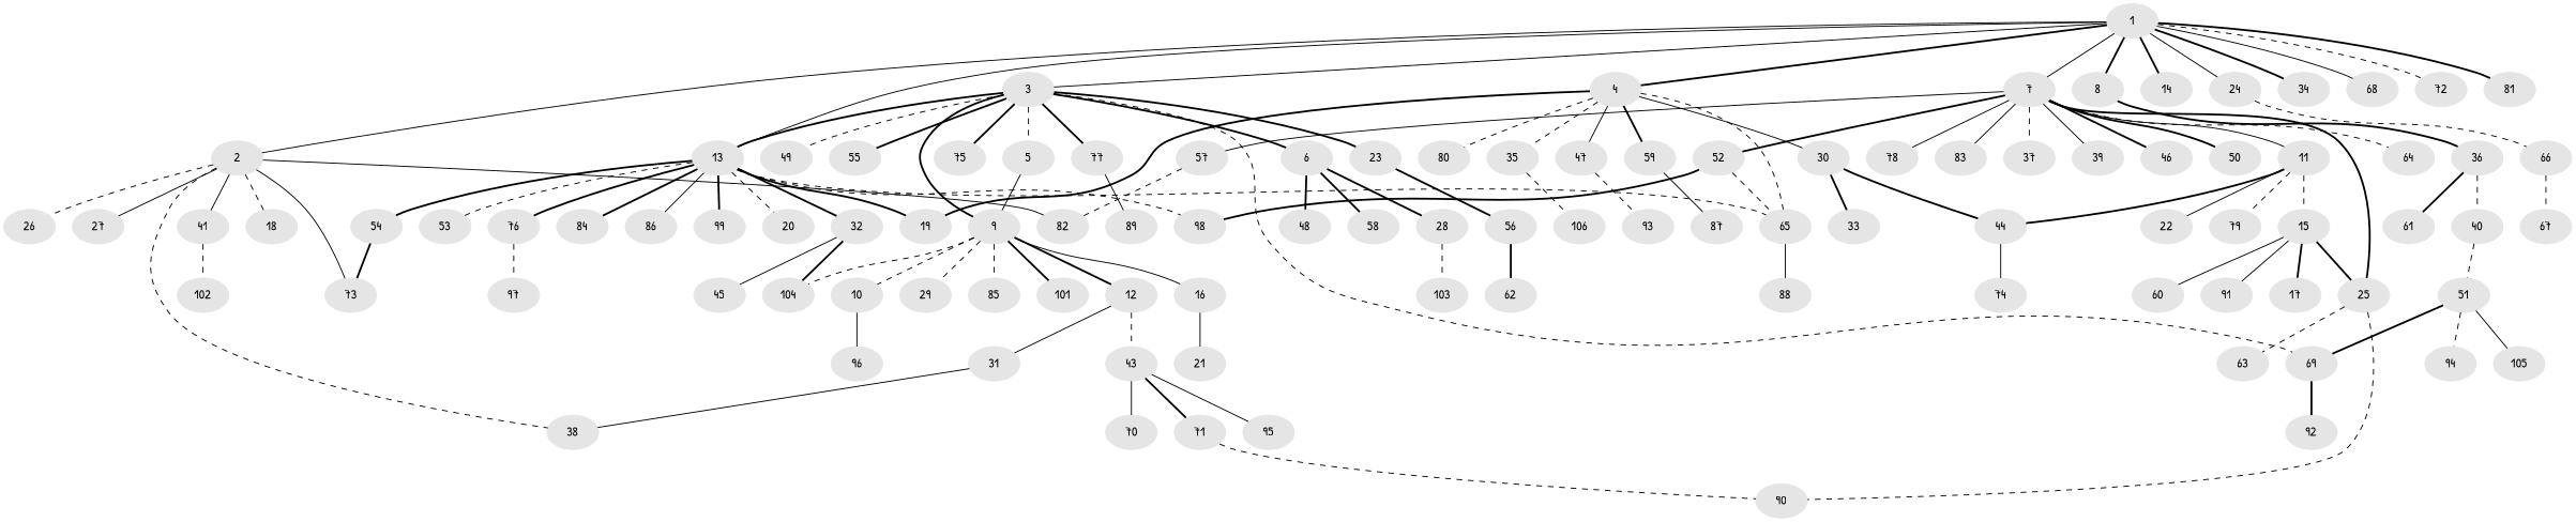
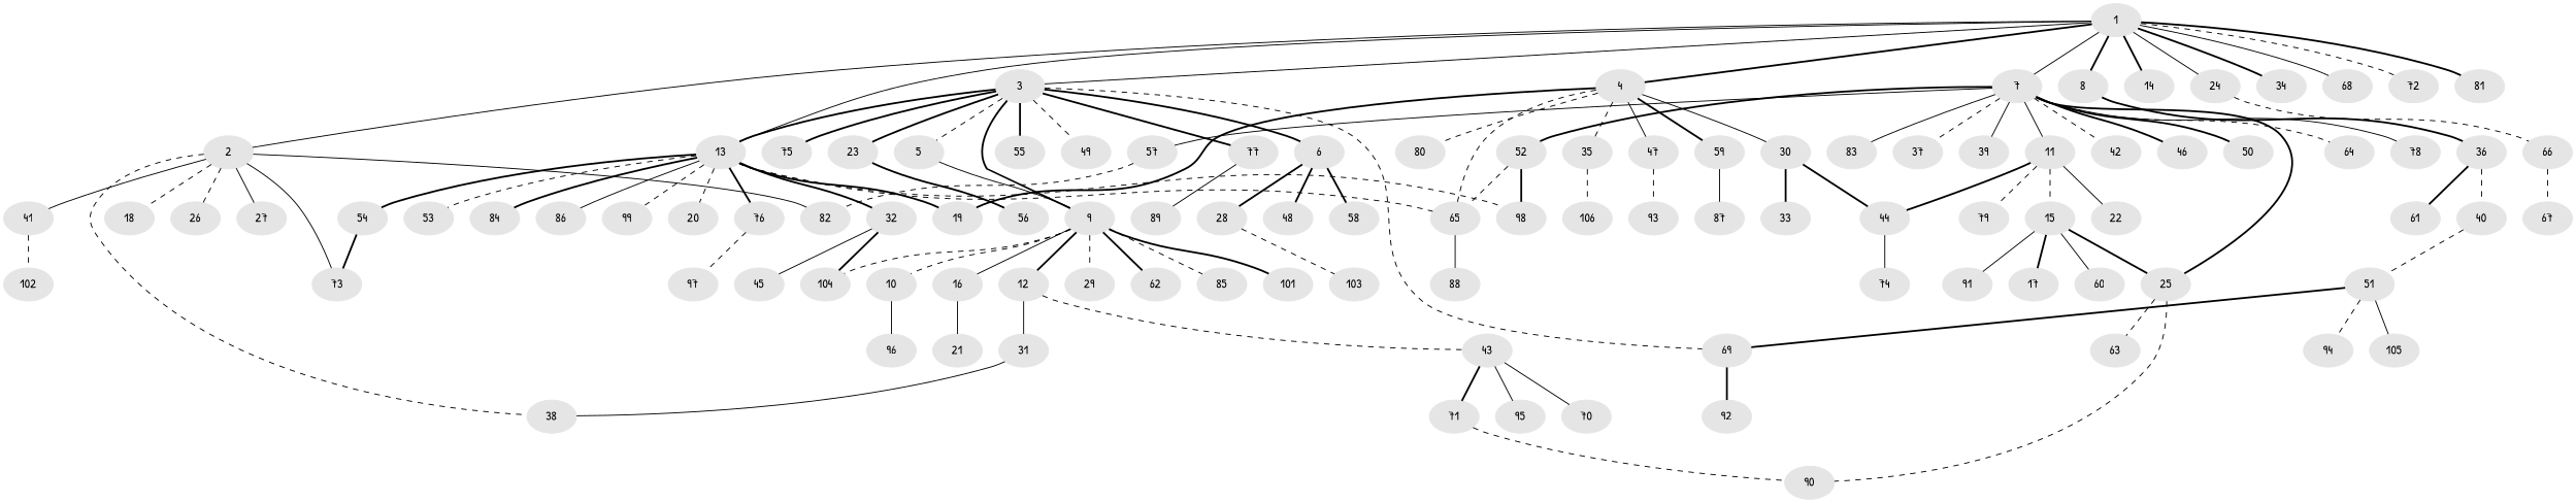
  graph {
    fontname="Patrick Hand"
    node [color=gray90 fontname="Patrick Hand" style=filled]
    edge [fontname="Patrick Hand" style=bold]
    1
    2
    3
    4
    7
    8
    13
    14
    24
    34
    68
    72
    81
    18
    26
    27
    38
    41
    73
    82
    5
    6
    9
    23
    49
    55
    69
    75
    77
    19
    30
    35
    47
    59
    65
    80
    11
    25
    37
    39
+   42
    46
    50
    52
    57
    64
    78
    83
    36
    20
    32
    53
    54
    76
    84
    86
    98
    99
    66
    102
    28
    48
    58
    10
    12
    16
    29
    62
    85
    101
    104
    56
    92
    89
    44
    33
    n77 [label=106]
    93
    87
    88
    103
    15
    22
    79
    63
    90
    40
    61
    96
    31
    43
    21
    17
    60
    91
    74
    70
    71
    95
    45
    97
    67
    51
    94
    105
    1 -- 2 [style=solid]
    1 -- 3 [style=solid]
    1 -- 4
    1 -- 7 [style=solid]
    1 -- 8
    1 -- 13 [style=solid]
    1 -- 14
    1 -- 24 [style=solid]
    1 -- 34
    1 -- 68 [style=solid]
    1 -- 72 [style=dashed]
    1 -- 81
    2 -- 18 [style=dashed]
    2 -- 26 [style=dashed]
    2 -- 27 [style=solid]
    2 -- 38 [style=dashed]
    2 -- 41 [style=solid]
    2 -- 73 [style=solid]
    2 -- 82 [style=solid]
    3 -- 13
    3 -- 5 [style=dashed]
    3 -- 6
    3 -- 9
    3 -- 23
    3 -- 49 [style=dashed]
    3 -- 55
    3 -- 69 [style=dashed]
    3 -- 75
    3 -- 77
    4 -- 19
    4 -- 30 [style=solid]
    4 -- 35 [style=dashed]
    4 -- 47 [style=solid]
    4 -- 59
    4 -- 65 [style=dashed]
    4 -- 80 [style=dashed]
    7 -- 11 [style=solid]
    7 -- 25
    7 -- 37 [style=dashed]
    7 -- 39 [style=solid]
+   7 -- 42 [style=dashed]
    7 -- 46
    7 -- 50
    7 -- 52
    7 -- 57 [style=solid]
    7 -- 64 [style=dashed]
    7 -- 78 [style=solid]
    7 -- 83 [style=solid]
    8 -- 36
    13 -- 19
    13 -- 65 [style=dashed]
    13 -- 20 [style=dashed]
    13 -- 32
    13 -- 53 [style=dashed]
    13 -- 54
    13 -- 76
    13 -- 84
    13 -- 86 [style=solid]
    13 -- 98 [style=dashed]
-   13 -- 99
+   13 -- 99 [style=dashed]
    24 -- 66 [style=dashed]
    41 -- 102 [style=dashed]
    5 -- 9 [style=solid]
    6 -- 28
    6 -- 48
    6 -- 58
    9 -- 10 [style=dashed]
    9 -- 12
    9 -- 16 [style=solid]
    9 -- 29 [style=dashed]
-   56 -- 62
+   9 -- 62
    9 -- 85 [style=dashed]
    9 -- 101
    9 -- 104 [style=dashed]
    23 -- 56
    69 -- 92
    77 -- 89 [style=solid]
    30 -- 44
    30 -- 33
    35 -- n77 [style=dashed]
    47 -- 93 [style=dashed]
    59 -- 87 [style=solid]
    65 -- 88 [style=solid]
    11 -- 44
    11 -- 15 [style=dashed]
    11 -- 22 [style=solid]
    11 -- 79 [style=dashed]
    25 -- 63 [style=dashed]
    25 -- 90 [style=dashed]
    52 -- 65 [style=dashed]
    52 -- 98
    57 -- 82 [style=dashed]
    36 -- 40 [style=dashed]
    36 -- 61
    32 -- 104
    32 -- 45 [style=solid]
    54 -- 73
    76 -- 97 [style=dashed]
    66 -- 67 [style=dashed]
    28 -- 103 [style=dashed]
    10 -- 96 [style=solid]
    12 -- 31 [style=solid]
    12 -- 43 [style=dashed]
    16 -- 21 [style=solid]
    44 -- 74 [style=solid]
    15 -- 25
    15 -- 17
    15 -- 60 [style=solid]
    15 -- 91 [style=solid]
    40 -- 51 [style=dashed]
    31 -- 38 [style=solid]
    43 -- 70 [style=solid]
    43 -- 71
    43 -- 95 [style=solid]
    71 -- 90 [style=dashed]
    51 -- 69
    51 -- 94 [style=dashed]
    51 -- 105 [style=solid]
  }
